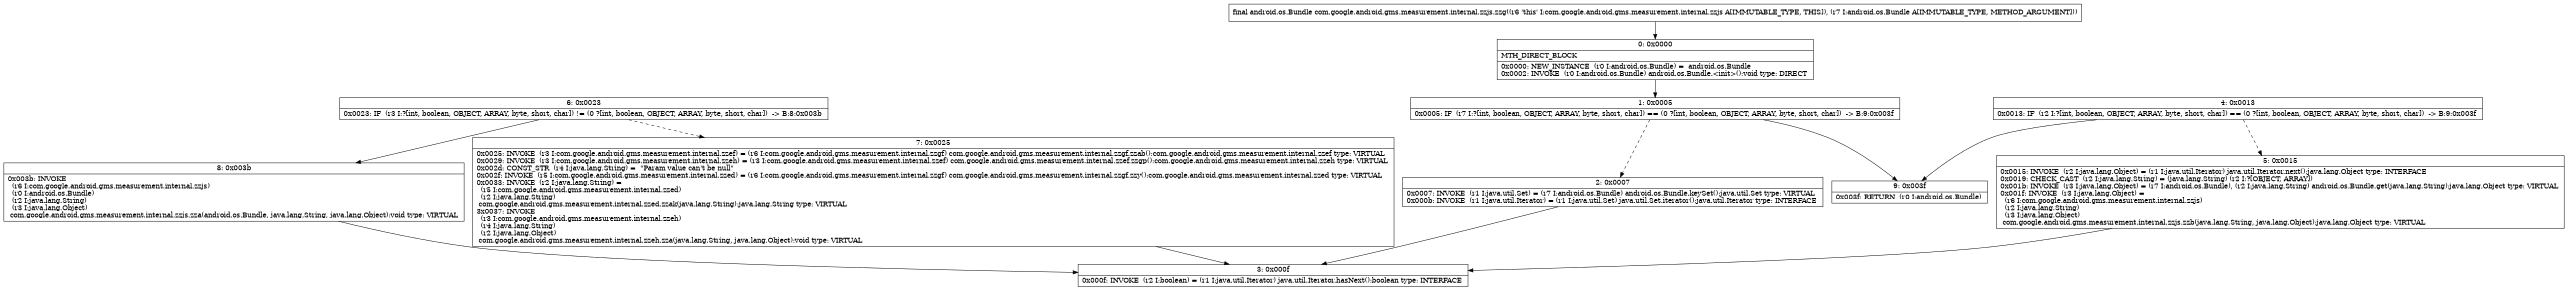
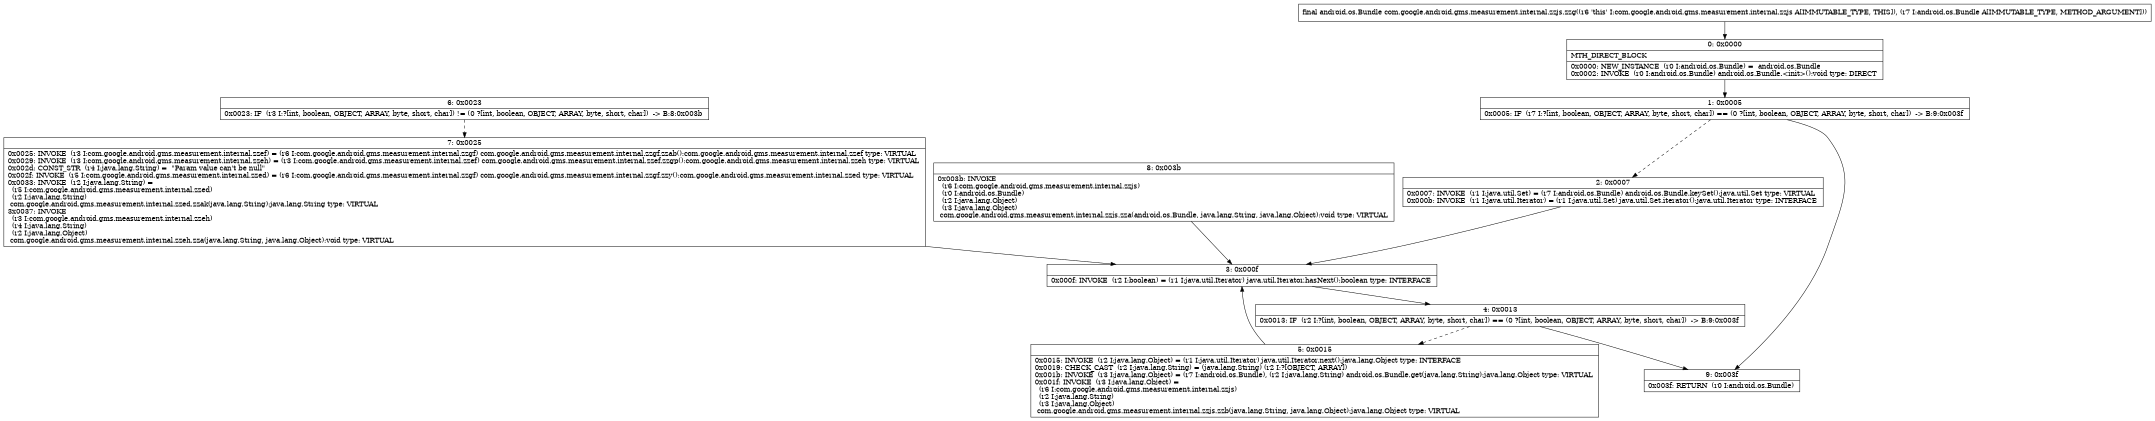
  digraph {
    node [shape=record]
    n1 [label="{0\:\ 0x0000|MTH_DIRECT_BLOCK\l|0x0000: NEW_INSTANCE  (r0 I:android.os.Bundle) =  android.os.Bundle \l0x0002: INVOKE  (r0 I:android.os.Bundle) android.os.Bundle.\<init\>():void type: DIRECT \l}"]
    n2 [label="{1\:\ 0x0005|0x0005: IF  (r7 I:?[int, boolean, OBJECT, ARRAY, byte, short, char]) == (0 ?[int, boolean, OBJECT, ARRAY, byte, short, char])  \-\> B:9:0x003f \l}"]
    n3 [label="{2\:\ 0x0007|0x0007: INVOKE  (r1 I:java.util.Set) = (r7 I:android.os.Bundle) android.os.Bundle.keySet():java.util.Set type: VIRTUAL \l0x000b: INVOKE  (r1 I:java.util.Iterator) = (r1 I:java.util.Set) java.util.Set.iterator():java.util.Iterator type: INTERFACE \l}"]
    n4 [label="{9\:\ 0x003f|0x003f: RETURN  (r0 I:android.os.Bundle) \l}"]
    n5 [label="{3\:\ 0x000f|0x000f: INVOKE  (r2 I:boolean) = (r1 I:java.util.Iterator) java.util.Iterator.hasNext():boolean type: INTERFACE \l}"]
    n6 [label="{4\:\ 0x0013|0x0013: IF  (r2 I:?[int, boolean, OBJECT, ARRAY, byte, short, char]) == (0 ?[int, boolean, OBJECT, ARRAY, byte, short, char])  \-\> B:9:0x003f \l}"]
    n7 [label="{5\:\ 0x0015|0x0015: INVOKE  (r2 I:java.lang.Object) = (r1 I:java.util.Iterator) java.util.Iterator.next():java.lang.Object type: INTERFACE \l0x0019: CHECK_CAST  (r2 I:java.lang.String) = (java.lang.String) (r2 I:?[OBJECT, ARRAY]) \l0x001b: INVOKE  (r3 I:java.lang.Object) = (r7 I:android.os.Bundle), (r2 I:java.lang.String) android.os.Bundle.get(java.lang.String):java.lang.Object type: VIRTUAL \l0x001f: INVOKE  (r3 I:java.lang.Object) = \l  (r6 I:com.google.android.gms.measurement.internal.zzjs)\l  (r2 I:java.lang.String)\l  (r3 I:java.lang.Object)\l com.google.android.gms.measurement.internal.zzjs.zzb(java.lang.String, java.lang.Object):java.lang.Object type: VIRTUAL \l}"]
    n8 [label="{6\:\ 0x0023|0x0023: IF  (r3 I:?[int, boolean, OBJECT, ARRAY, byte, short, char]) != (0 ?[int, boolean, OBJECT, ARRAY, byte, short, char])  \-\> B:8:0x003b \l}"]
    n9 [label="{7\:\ 0x0025|0x0025: INVOKE  (r3 I:com.google.android.gms.measurement.internal.zzef) = (r6 I:com.google.android.gms.measurement.internal.zzgf) com.google.android.gms.measurement.internal.zzgf.zzab():com.google.android.gms.measurement.internal.zzef type: VIRTUAL \l0x0029: INVOKE  (r3 I:com.google.android.gms.measurement.internal.zzeh) = (r3 I:com.google.android.gms.measurement.internal.zzef) com.google.android.gms.measurement.internal.zzef.zzgp():com.google.android.gms.measurement.internal.zzeh type: VIRTUAL \l0x002d: CONST_STR  (r4 I:java.lang.String) =  \"Param value can't be null\" \l0x002f: INVOKE  (r5 I:com.google.android.gms.measurement.internal.zzed) = (r6 I:com.google.android.gms.measurement.internal.zzgf) com.google.android.gms.measurement.internal.zzgf.zzy():com.google.android.gms.measurement.internal.zzed type: VIRTUAL \l0x0033: INVOKE  (r2 I:java.lang.String) = \l  (r5 I:com.google.android.gms.measurement.internal.zzed)\l  (r2 I:java.lang.String)\l com.google.android.gms.measurement.internal.zzed.zzak(java.lang.String):java.lang.String type: VIRTUAL \l3x0037: INVOKE  \l  (r3 I:com.google.android.gms.measurement.internal.zzeh)\l  (r4 I:java.lang.String)\l  (r2 I:java.lang.Object)\l com.google.android.gms.measurement.internal.zzeh.zza(java.lang.String, java.lang.Object):void type: VIRTUAL \l}"]
-   n10 [label="{8\:\ 0x003b|0x003b: INVOKE  \l  (r6 I:com.google.android.gms.measurement.internal.zzjs)\l  (r0 I:android.os.Bundle)\l  (r2 I:java.lang.String)\l  (r3 I:java.lang.Object)\l com.google.android.gms.measurement.internal.zzjs.zza(android.os.Bundle, java.lang.String, java.lang.Object):void type: VIRTUAL \l}"]
+   n10 [label="{8\:\ 0x003b|0x003b: INVOKE  \l  (r6 I:com.google.android.gms.measurement.internal.zzjs)\l  (r0 I:android.os.Bundle)\l  (r2 I:java.lang.Object)\l  (r3 I:java.lang.Object)\l com.google.android.gms.measurement.internal.zzjs.zza(android.os.Bundle, java.lang.String, java.lang.Object):void type: VIRTUAL \l}"]
    n11 [label="{final android.os.Bundle com.google.android.gms.measurement.internal.zzjs.zzg((r6 'this' I:com.google.android.gms.measurement.internal.zzjs A[IMMUTABLE_TYPE, THIS]), (r7 I:android.os.Bundle A[IMMUTABLE_TYPE, METHOD_ARGUMENT])) }"]
    n1 -> n2
    n2 -> n3 [style=dashed]
    n2 -> n4
    n3 -> n5
+   n5 -> n6
    n6 -> n4
    n6 -> n7 [style=dashed]
    n7 -> n5
    n8 -> n9 [style=dashed]
-   n8 -> n10
    n9 -> n5
    n10 -> n5
    n11 -> n1
  }
